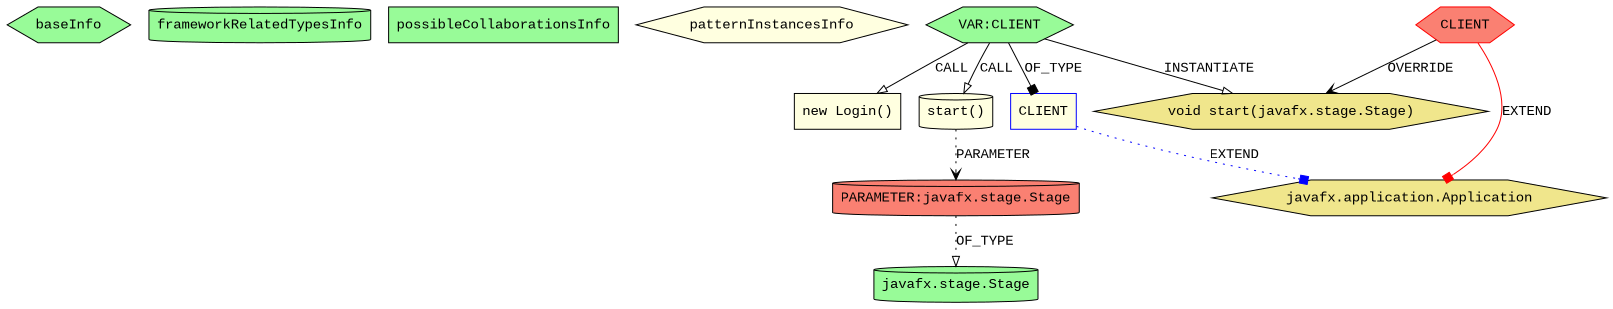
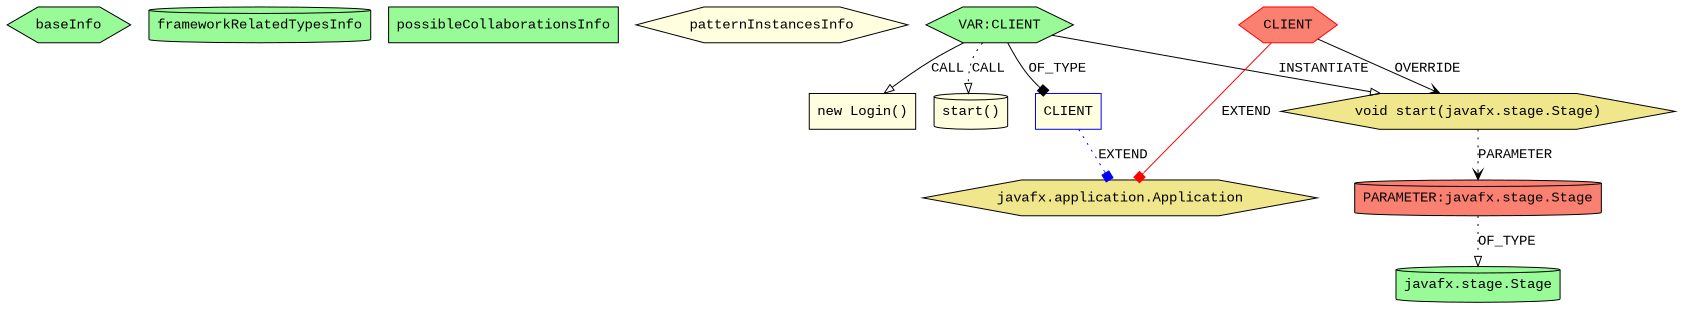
  digraph {
    fontname="Liberation Mono"
    node [fillcolor=palegreen fontname="Liberation Mono" shape=hexagon style=filled isFrameworkType=false]
    edge [arrowhead=onormal fontname="Liberation Mono" style=solid]
    baseInfo [category=pattern graphId=4238 isAnonymous=false possibleRelation=true isFrameworkType=""]
    frameworkRelatedTypesInfo [0="javafx.application.Application" shape=cylinder isFrameworkType=""]
    possibleCollaborationsInfo [0="4238~INSTANTIATION-OVERRIDING_METHOD_DECLARATION-~javafx.application.Application ~javafx.application.Application ~false~false" shape=box isFrameworkType=""]
    patternInstancesInfo [0="nandoacoelho-SGFP-Sistema-Gerenciador-Financeiro-Pessoal~/nandoacoelho-SGFP-Sistema-Gerenciador-Financeiro-Pessoal/SGFP-Sistema-Gerenciador-Financeiro-Pessoal-master/src/sample/Main.java~Main~3742" 1="nandoacoelho-SGFP-Sistema-Gerenciador-Financeiro-Pessoal~/nandoacoelho-SGFP-Sistema-Gerenciador-Financeiro-Pessoal/SGFP-Sistema-Gerenciador-Financeiro-Pessoal-master/src/sample/CriarConta.java~CriarConta~3739" fillcolor=lightyellow isFrameworkType=""]
    n5 [fillcolor=lightyellow label="new Login()" shape=box vertexType=CONSTRUCTOR_CALL]
    n6 [label="VAR:CLIENT" vertexType=VARIABLE_EXPRESION]
    n7 [fillcolor=lightyellow label="start()" shape=cylinder vertexType=INSIDE_CALL]
    n8 [color=blue fillcolor=lightyellow label=CLIENT shape=box vertexType=REFERENCE_CLIENT_CLASS_DECLARATION]
    n9 [fillcolor=khaki label="void start(javafx.stage.Stage)" vertexType=OVERRIDING_METHOD_DECLARATION]
    n10 [fillcolor=khaki label="javafx.application.Application" vertexType=FRAMEWORK_CLASS_TYPE]
    n11 [fillcolor=salmon label="PARAMETER:javafx.stage.Stage" shape=cylinder vertexType=PARAMETER_DECLARATION]
    n12 [label="javafx.stage.Stage" shape=cylinder vertexType=FRAMEWORK_CLASS_TYPE]
    n13 [color=red fillcolor=salmon label=CLIENT vertexType=ROOT_CLIENT_CLASS_DECLARATION]
    n6 -> n5 [label=CALL]
-   n6 -> n7 [label=CALL]
+   n6 -> n7 [label=CALL style=dotted]
    n6 -> n8 [arrowhead=box label=OF_TYPE]
    n6 -> n9 [label=INSTANTIATE]
    n8 -> n10 [arrowhead=box color=blue label=EXTEND style=dotted]
-   n7 -> n11 [arrowhead=vee label=PARAMETER style=dotted]
+   n9 -> n11 [arrowhead=vee label=PARAMETER style=dotted]
    n11 -> n12 [label=OF_TYPE style=dotted]
    n13 -> n9 [arrowhead=vee label=OVERRIDE]
    n13 -> n10 [arrowhead=box color=red label=EXTEND]
  }
